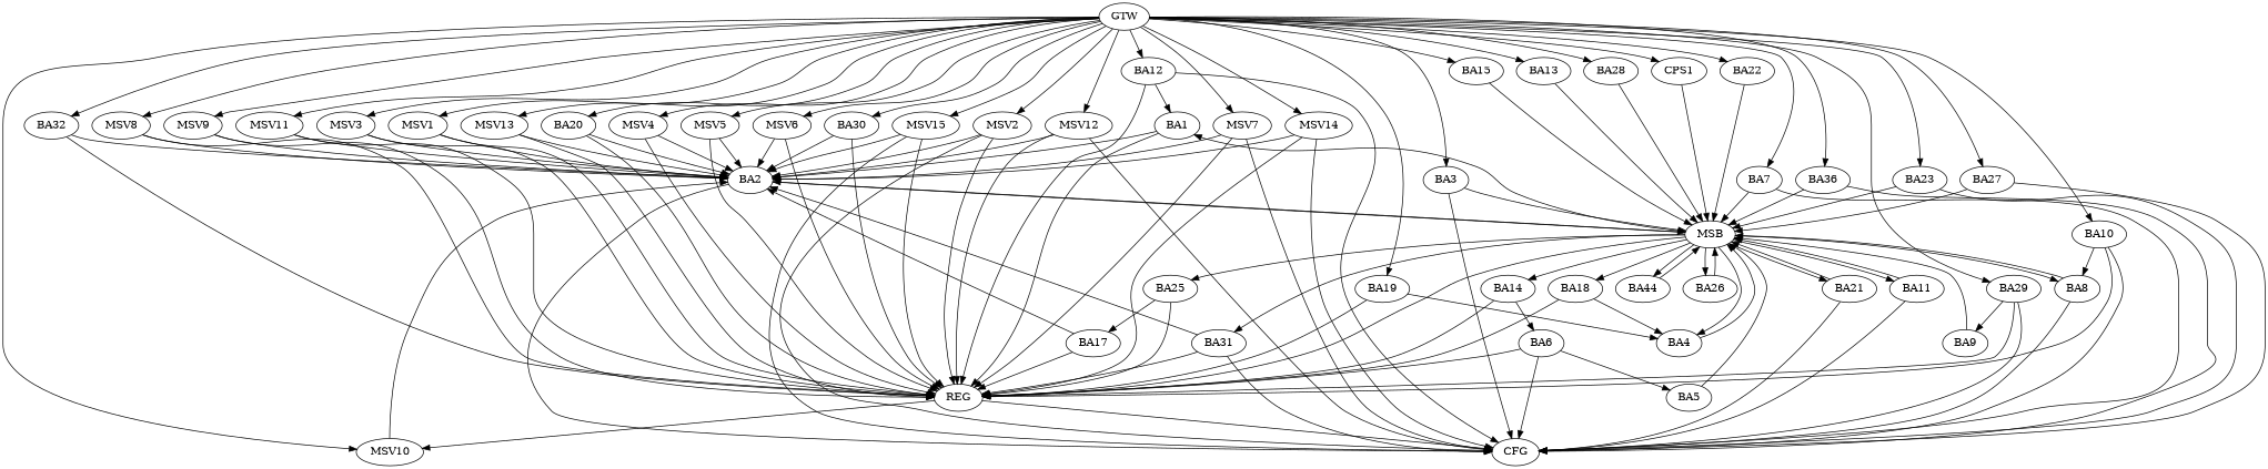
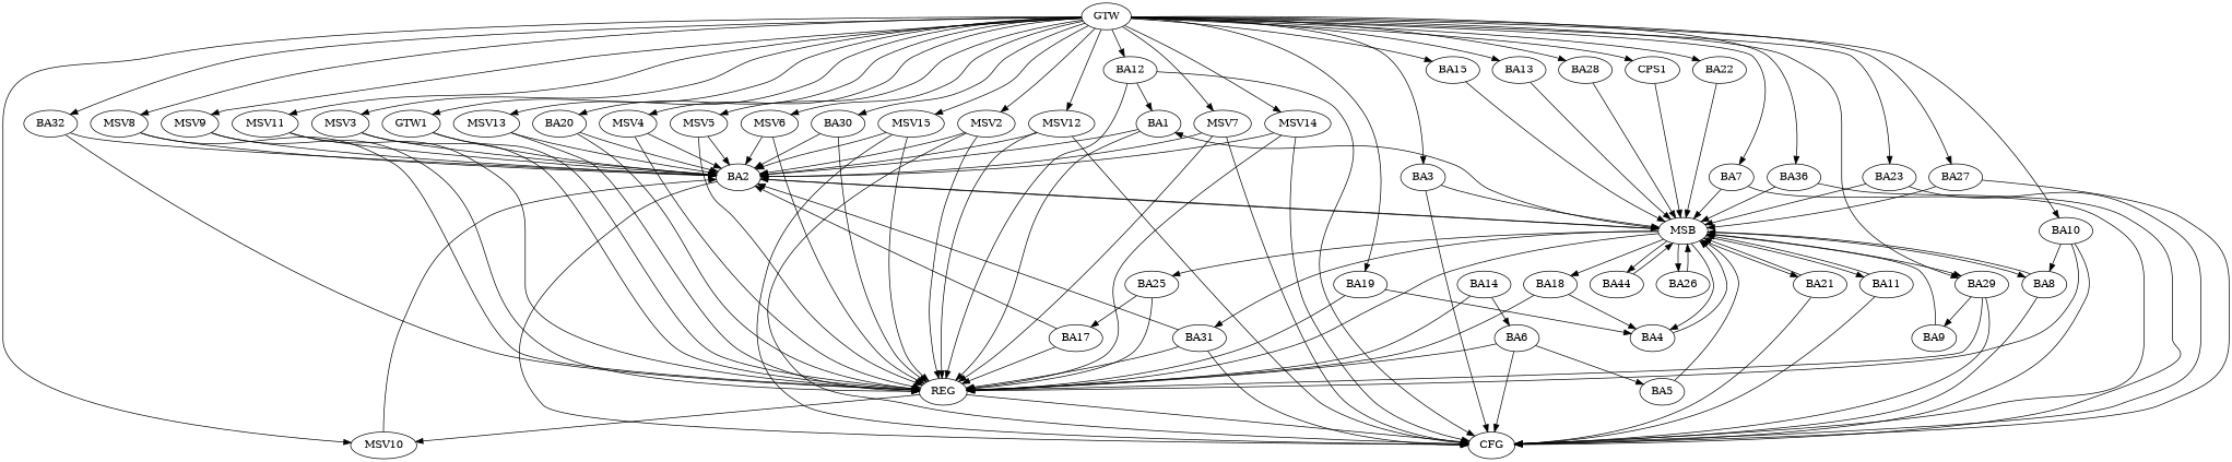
  strict digraph {
    n1 [label=BA1]
    n2 [label=BA2]
    n3 [label=REG]
    n4 [label=MSB]
    n5 [label=CFG]
    n6 [label=MSV10]
    n7 [label=BA4]
    n8 [label=BA8]
    n9 [label=BA11]
    n10 [label=BA14]
    n11 [label=BA18]
    n12 [label=BA21]
    n13 [label=BA44]
    n14 [label=BA25]
    n15 [label=BA26]
    n16 [label=BA31]
    n17 [label=BA3]
    n18 [label=BA5]
    n19 [label=BA6]
    n20 [label=BA7]
    n21 [label=BA9]
    n22 [label=BA10]
    n23 [label=BA12]
    n24 [label=BA13]
    n25 [label=BA15]
    n26 [label=BA36]
    n27 [label=BA17]
    n28 [label=BA19]
    n29 [label=BA20]
    n30 [label=BA22]
    n31 [label=BA23]
    n32 [label=BA27]
    n33 [label=BA28]
    n34 [label=BA29]
    n35 [label=BA30]
    n36 [label=BA32]
    n37 [label=CPS1]
    n38 [label=GTW]
-   n39 [label=MSV1]
+   n39 [label=GTW1]
    n40 [label=MSV2]
    n41 [label=MSV3]
    n42 [label=MSV4]
    n43 [label=MSV5]
    n44 [label=MSV6]
    n45 [label=MSV7]
    n46 [label=MSV8]
    n47 [label=MSV9]
    n48 [label=MSV11]
    n49 [label=MSV12]
    n50 [label=MSV13]
    n51 [label=MSV14]
    n52 [label=MSV15]
    n1 -> n2
    n1 -> n3
    n2 -> n4
    n2 -> n5
    n3 -> n5
    n3 -> n6
    n4 -> n1
    n4 -> n2
    n4 -> n3
    n4 -> n7
    n4 -> n8
    n4 -> n9
-   n4 -> n10
+   n4 -> n34
    n4 -> n11
    n4 -> n12
    n4 -> n13
    n4 -> n14
    n4 -> n15
    n4 -> n16
    n6 -> n2
    n7 -> n4
    n8 -> n4
    n8 -> n5
    n9 -> n4
    n9 -> n5
    n10 -> n3
    n10 -> n19
    n11 -> n3
    n11 -> n7
    n12 -> n4
    n12 -> n5
    n13 -> n4
    n14 -> n3
    n14 -> n27
    n15 -> n4
    n16 -> n2
    n16 -> n3
    n16 -> n5
    n17 -> n4
    n17 -> n5
    n18 -> n4
    n19 -> n3
    n19 -> n5
    n19 -> n18
    n20 -> n4
    n20 -> n5
    n21 -> n4
    n22 -> n3
    n22 -> n5
    n22 -> n8
    n23 -> n1
    n23 -> n3
    n23 -> n5
    n24 -> n4
    n25 -> n4
    n26 -> n4
    n26 -> n5
    n27 -> n2
    n27 -> n3
    n28 -> n3
    n28 -> n7
    n29 -> n2
    n29 -> n3
    n30 -> n4
    n31 -> n4
    n31 -> n5
    n32 -> n4
    n32 -> n5
    n33 -> n4
    n34 -> n3
    n34 -> n5
    n34 -> n21
    n35 -> n2
    n35 -> n3
    n36 -> n2
    n36 -> n3
    n37 -> n4
    n38 -> n6
    n38 -> n17
    n38 -> n20
    n38 -> n22
    n38 -> n23
    n38 -> n24
    n38 -> n25
    n38 -> n26
    n38 -> n28
    n38 -> n29
    n38 -> n30
    n38 -> n31
    n38 -> n32
    n38 -> n33
    n38 -> n34
    n38 -> n35
    n38 -> n36
    n38 -> n37
    n38 -> n39
    n38 -> n40
    n38 -> n41
    n38 -> n42
    n38 -> n43
    n38 -> n44
    n38 -> n45
    n38 -> n46
    n38 -> n47
    n38 -> n48
    n38 -> n49
    n38 -> n50
    n38 -> n51
    n38 -> n52
    n39 -> n2
    n39 -> n3
    n40 -> n2
    n40 -> n3
    n40 -> n5
    n41 -> n2
    n41 -> n3
    n42 -> n2
    n42 -> n3
    n43 -> n2
    n43 -> n3
    n44 -> n2
    n44 -> n3
    n45 -> n2
    n45 -> n3
    n45 -> n5
    n46 -> n2
    n46 -> n3
    n47 -> n2
    n47 -> n3
    n48 -> n2
    n48 -> n3
    n49 -> n2
    n49 -> n3
    n49 -> n5
    n50 -> n2
    n50 -> n3
    n51 -> n2
    n51 -> n3
    n51 -> n5
    n52 -> n2
    n52 -> n3
    n52 -> n5
  }
